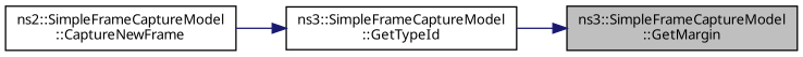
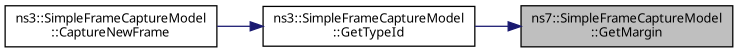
  digraph {
    fontname="Noto Sans"
    rankdir=RL
    node [color=black fillcolor=white fontname="Noto Sans" fontsize=10 shape=record style=filled]
    edge [color=midnightblue dir=back fontname="Noto Sans" fontsize=10 labelfontname=Helvetica labelfontsize=10 style=solid]
-   n1 [fillcolor=grey75 fontcolor=black height=0.2 label="ns3::SimpleFrameCaptureModel\l::GetMargin" width=0.4]
+   n1 [fillcolor=grey75 fontcolor=black height=0.2 label="ns7::SimpleFrameCaptureModel\l::GetMargin" width=0.4]
    n2 [height=0.2 label="ns3::SimpleFrameCaptureModel\l::GetTypeId" width=0.4]
-   n3 [height=0.2 label="ns2::SimpleFrameCaptureModel\l::CaptureNewFrame" width=0.4]
+   n3 [height=0.2 label="ns3::SimpleFrameCaptureModel\l::CaptureNewFrame" width=0.4]
    n1 -> n2
    n2 -> n3
  }
